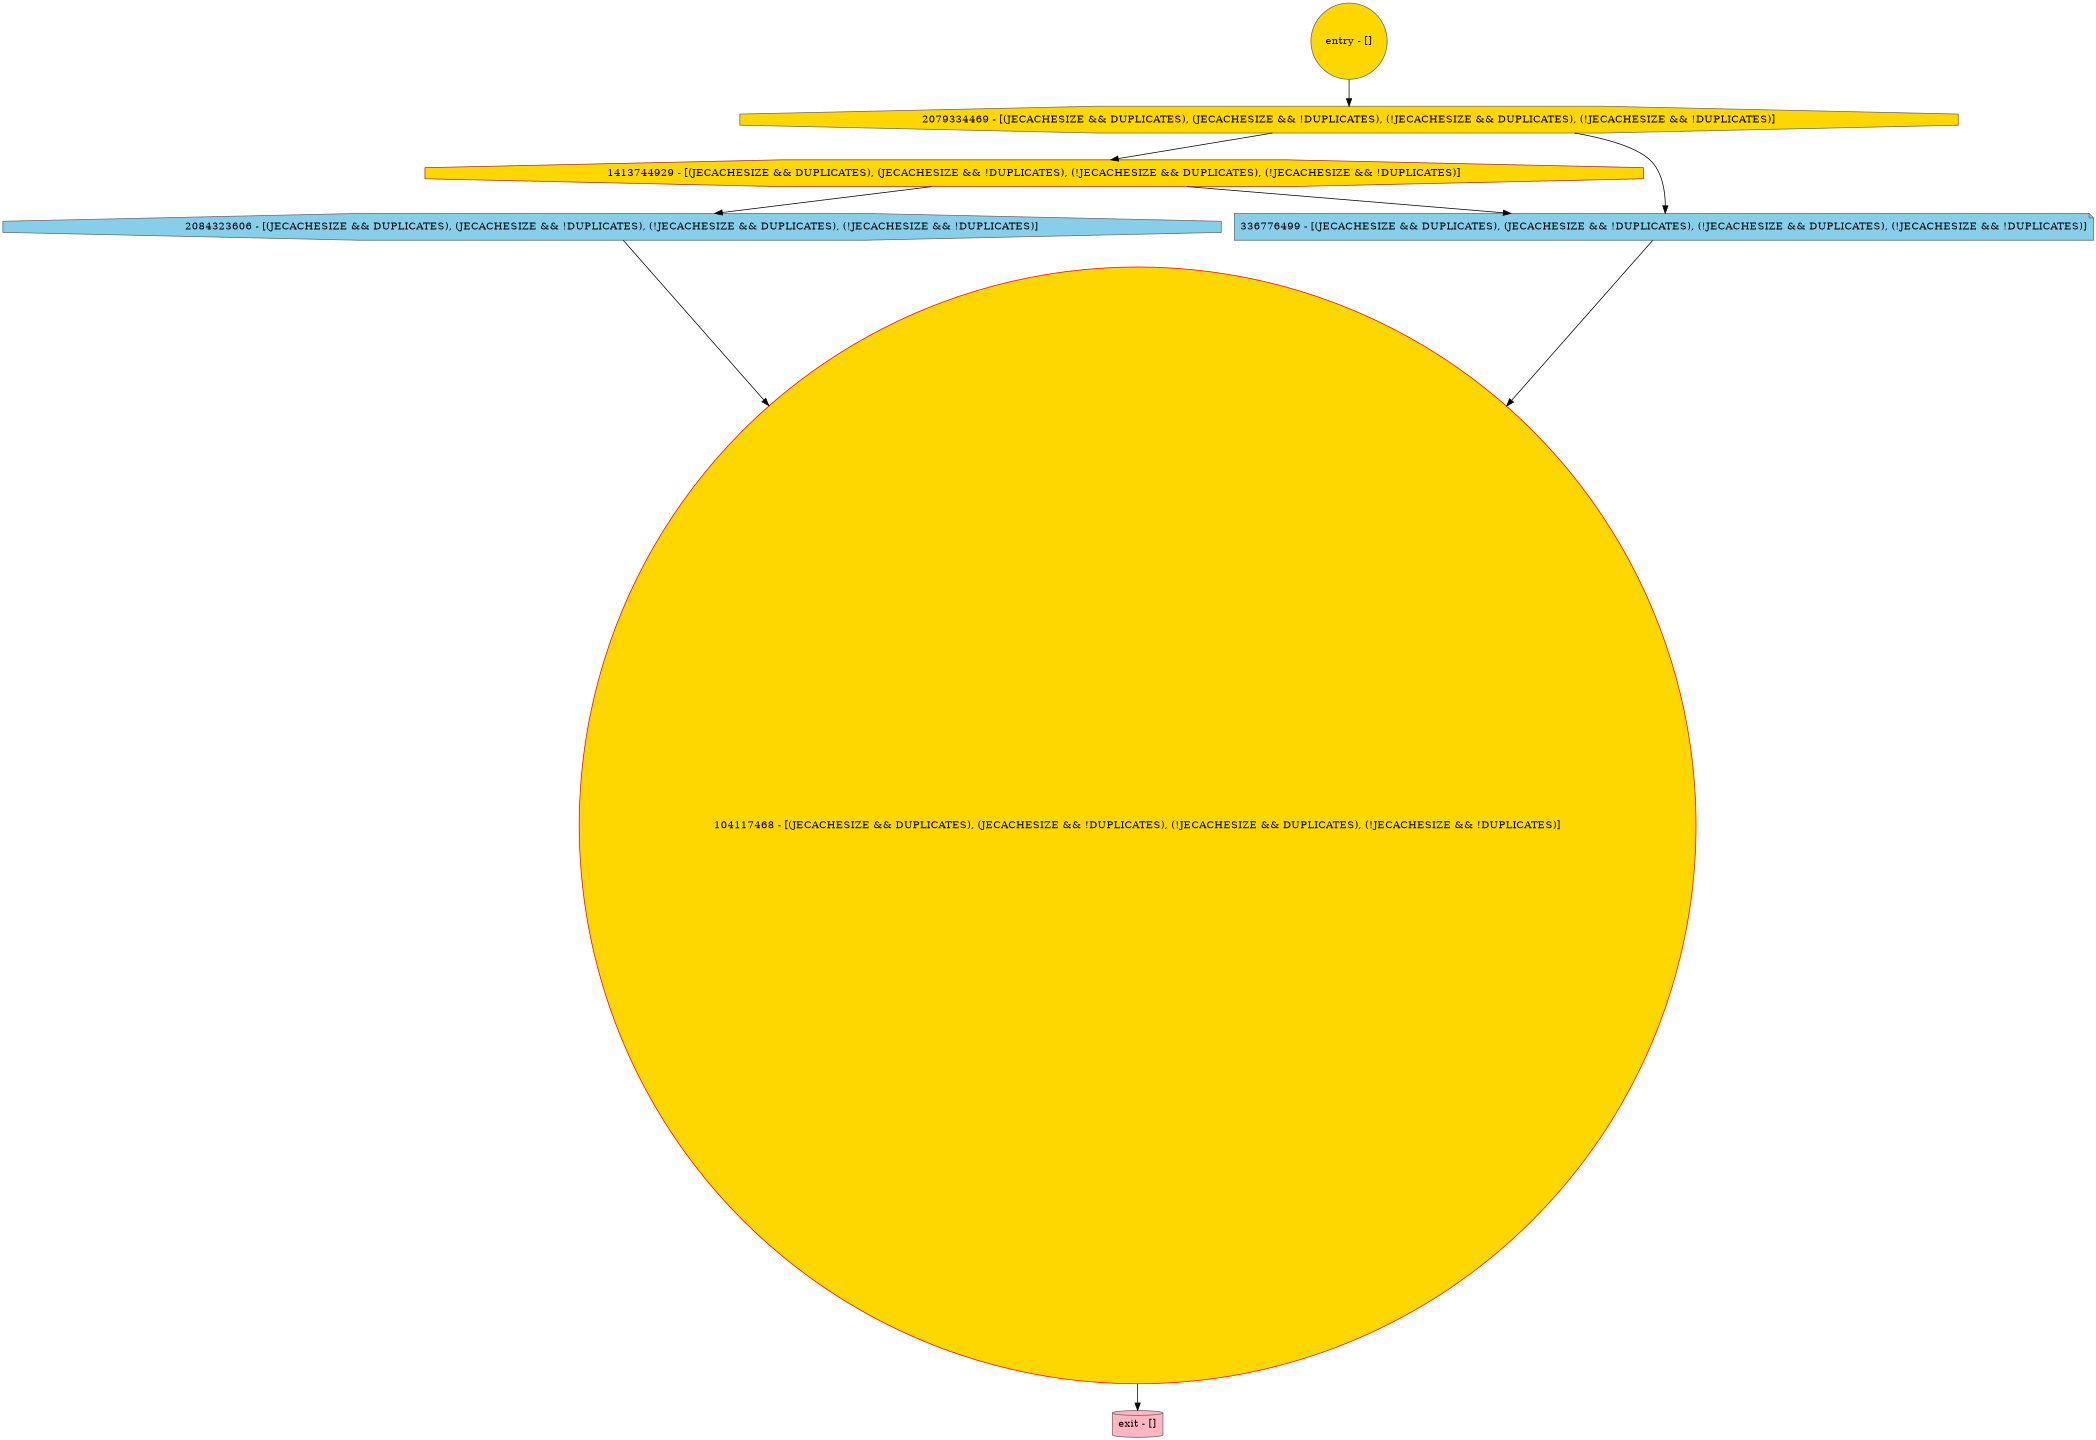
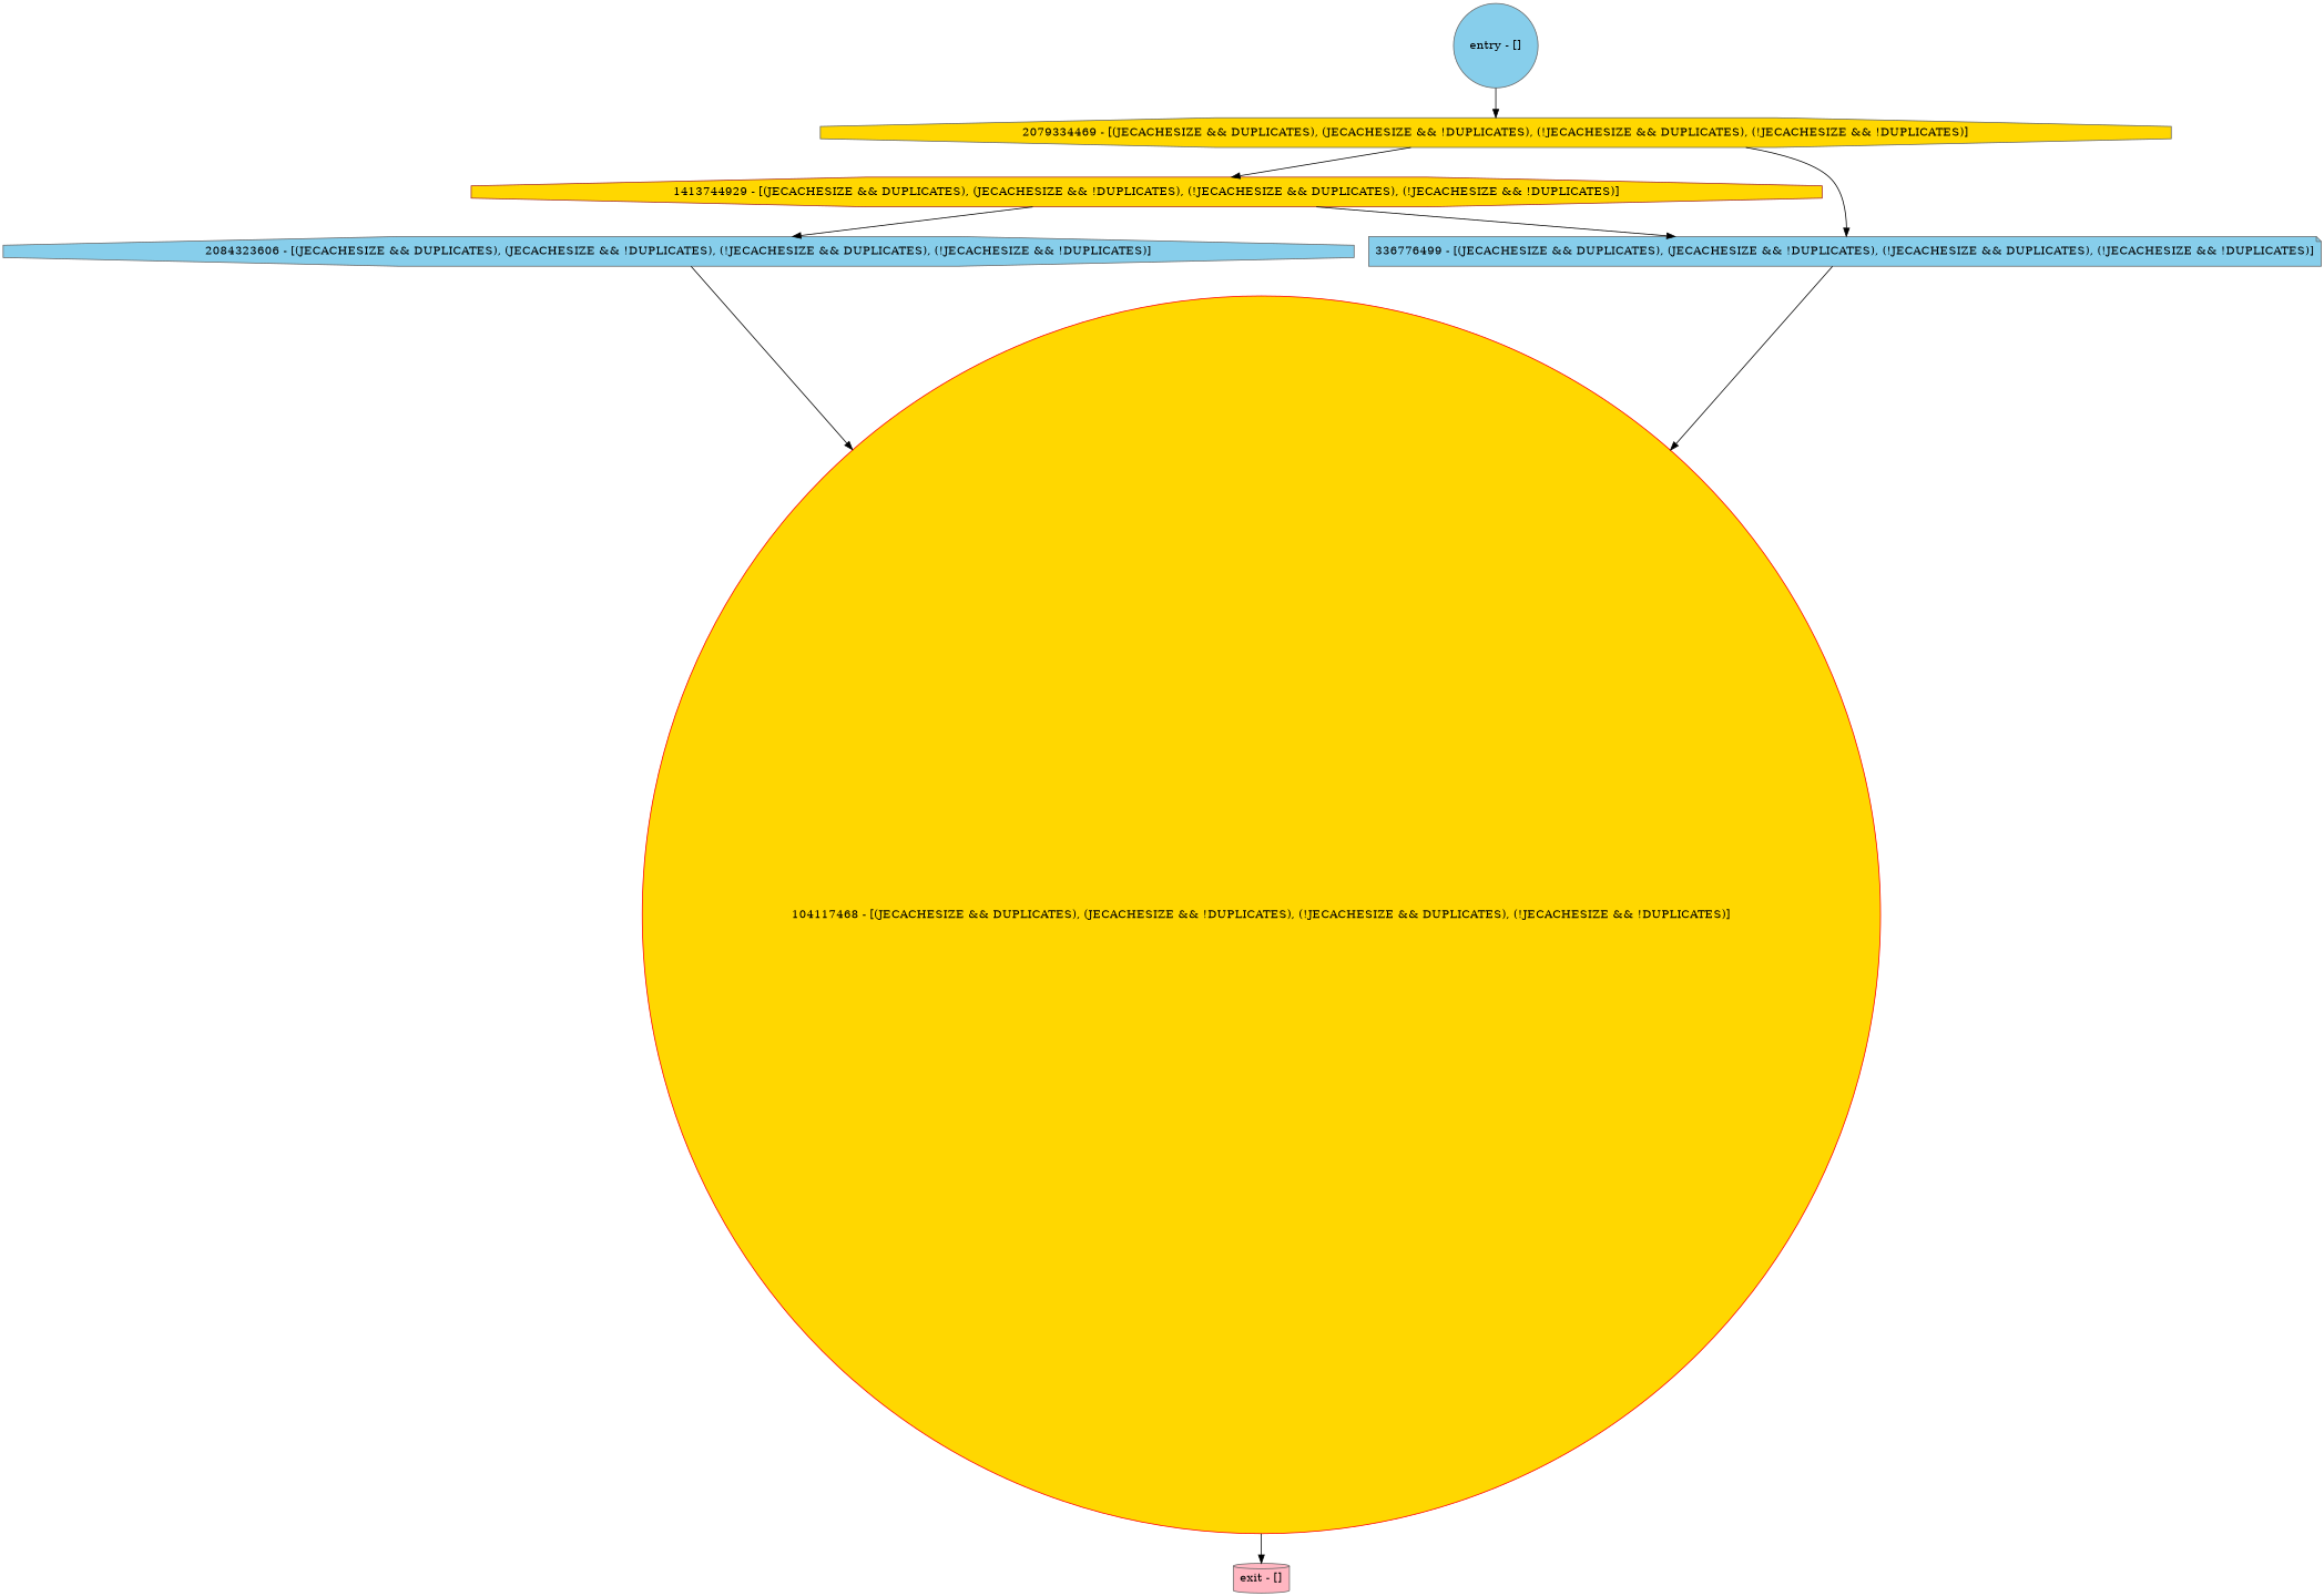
  digraph {
    node [shape=octagon style=filled fillcolor=gold color=gray40]
    n1 [label="2084323606 - [(JECACHESIZE && DUPLICATES), (JECACHESIZE && !DUPLICATES), (!JECACHESIZE && DUPLICATES), (!JECACHESIZE && !DUPLICATES)]" fillcolor=skyblue]
    n2 [label="104117468 - [(JECACHESIZE && DUPLICATES), (JECACHESIZE && !DUPLICATES), (!JECACHESIZE && DUPLICATES), (!JECACHESIZE && !DUPLICATES)]" shape=circle color=red]
-   n3 [label="entry - []" shape=circle]
+   n3 [label="entry - []" shape=circle fillcolor=skyblue]
    n4 [label="2079334469 - [(JECACHESIZE && DUPLICATES), (JECACHESIZE && !DUPLICATES), (!JECACHESIZE && DUPLICATES), (!JECACHESIZE && !DUPLICATES)]"]
    n5 [label="exit - []" shape=cylinder fillcolor=lightpink]
    n6 [label="1413744929 - [(JECACHESIZE && DUPLICATES), (JECACHESIZE && !DUPLICATES), (!JECACHESIZE && DUPLICATES), (!JECACHESIZE && !DUPLICATES)]" color=brown]
    n7 [label="336776499 - [(JECACHESIZE && DUPLICATES), (JECACHESIZE && !DUPLICATES), (!JECACHESIZE && DUPLICATES), (!JECACHESIZE && !DUPLICATES)]" shape=note fillcolor=skyblue]
    n1 -> n2
    n2 -> n5
    n3 -> n4
    n4 -> n6
    n4 -> n7
    n6 -> n1
    n6 -> n7
    n7 -> n2
  }
